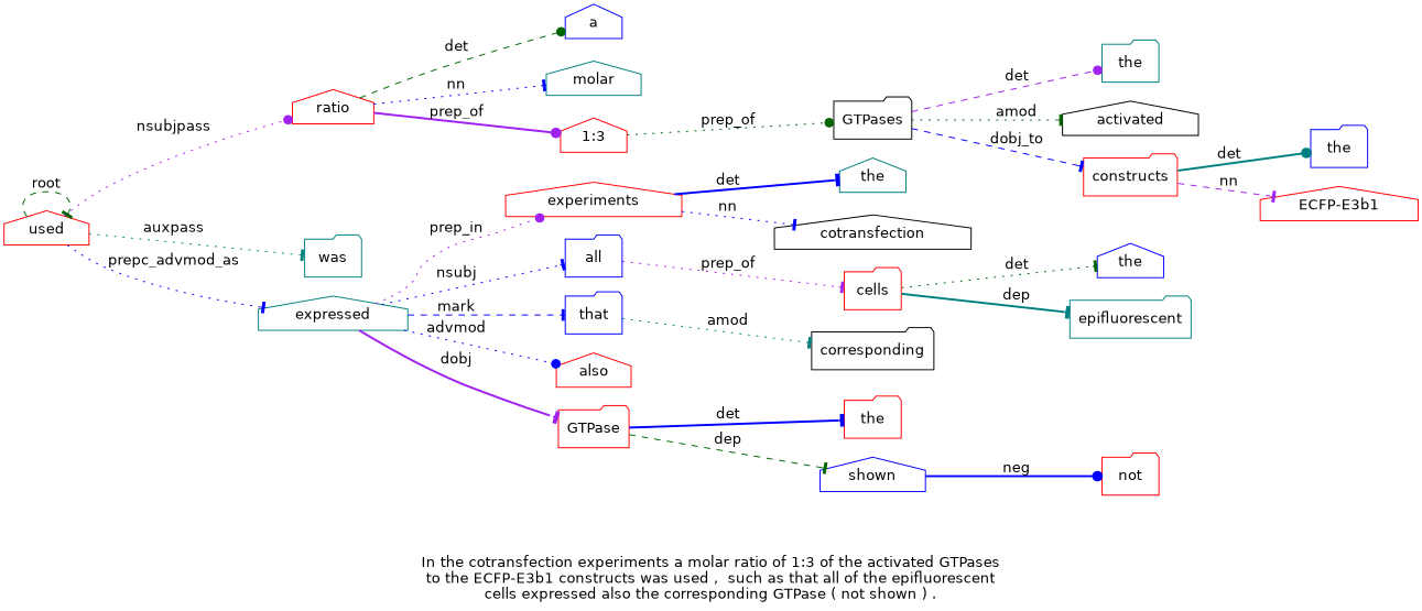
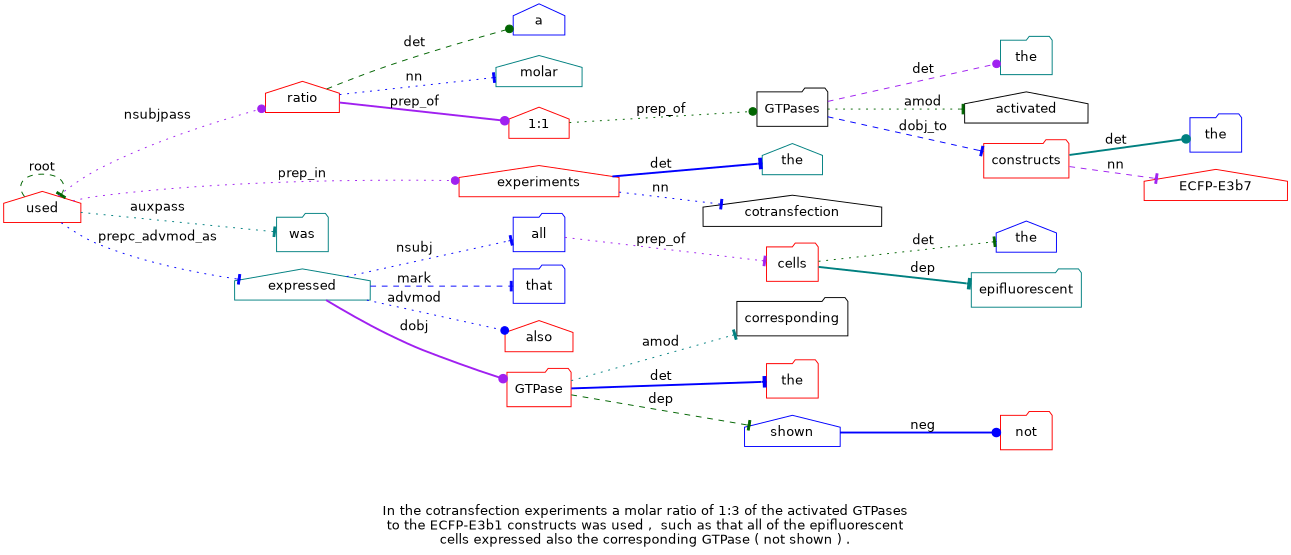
  digraph {
    fontname="DejaVu Sans"
    label="In the cotransfection experiments a molar ratio of 1:3 of the activated GTPases\nto the ECFP-E3b1 constructs was used ,  such as that all of the epifluorescent\ncells expressed also the corresponding GTPase ( not shown ) ."
    rankdir=LR
    node [color=red fillcolor=white fontname="DejaVu Sans" shape=house style=filled]
    edge [arrowhead=tee color=blue fontname="DejaVu Sans" style=dotted]
    n1 [label=experiments]
    n2 [color=teal label=the]
    n3 [color=black label=cotransfection]
    n4 [label=used]
    n5 [label=ratio]
    n6 [color=teal label=was shape=folder]
    n7 [color=teal label=expressed]
    n8 [color=blue label=a]
    n9 [color=teal label=molar]
-   n10 [label="1:3"]
+   n10 [label="1:1"]
    n11 [color=blue label=that shape=folder]
    n12 [color=blue label=all shape=folder]
    n13 [label=also]
    n14 [label=GTPase shape=folder]
    n15 [color=black label=GTPases shape=folder]
    n16 [color=teal label=the shape=folder]
    n17 [color=black label=activated]
    n18 [label=constructs shape=folder]
    n19 [color=blue label=the shape=folder]
-   n20 [label="ECFP-E3b1"]
+   n20 [label="ECFP-E3b7"]
    n21 [label=cells shape=folder]
    n22 [label=the shape=folder]
    n23 [color=black label=corresponding shape=folder]
    n24 [color=blue label=shown]
    n25 [color=blue label=the]
    n26 [color=teal label=epifluorescent shape=folder]
    n27 [label=not shape=folder]
    n1 -> n2 [label=det style=bold]
    n1 -> n3 [label=nn]
-   n7 -> n1 [arrowhead=dot color=purple label=prep_in]
+   n4 -> n1 [arrowhead=dot color=purple label=prep_in]
    n4 -> n4 [color=darkgreen label=root style=dashed]
    n4 -> n5 [arrowhead=dot color=purple label=nsubjpass]
    n4 -> n6 [color=teal label=auxpass]
    n4 -> n7 [label=prepc_advmod_as]
    n5 -> n8 [arrowhead=dot color=darkgreen label=det style=dashed]
    n5 -> n9 [label=nn]
    n5 -> n10 [arrowhead=dot color=purple label=prep_of style=bold]
    n7 -> n11 [label=mark style=dashed]
    n7 -> n12 [label=nsubj]
    n7 -> n13 [arrowhead=dot label=advmod]
-   n7 -> n14 [color=purple label=dobj style=bold]
+   n7 -> n14 [arrowhead=dot color=purple label=dobj style=bold]
    n10 -> n15 [arrowhead=dot color=darkgreen label=prep_of]
    n12 -> n21 [color=purple label=prep_of]
    n14 -> n22 [label=det style=bold]
-   n11 -> n23 [color=teal label=amod]
+   n14 -> n23 [color=teal label=amod]
    n14 -> n24 [color=darkgreen label=dep style=dashed]
    n15 -> n16 [arrowhead=dot color=purple label=det style=dashed]
    n15 -> n17 [color=darkgreen label=amod]
    n15 -> n18 [label=dobj_to style=dashed]
    n18 -> n19 [arrowhead=dot color=teal label=det style=bold]
    n18 -> n20 [color=purple label=nn style=dashed]
    n21 -> n25 [color=darkgreen label=det]
    n21 -> n26 [color=teal label=dep style=bold]
    n24 -> n27 [arrowhead=dot label=neg style=bold]
  }
